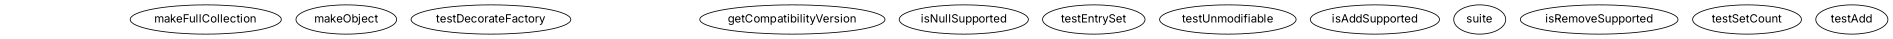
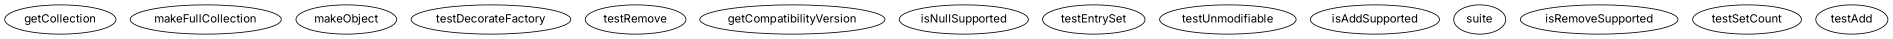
  digraph {
    fontname=Inter
    node [fontname=Inter]
+   getCollection
    makeFullCollection
    makeObject
    testDecorateFactory
+   testRemove
    getCompatibilityVersion
    isNullSupported
    testEntrySet
    testUnmodifiable
    isAddSupported
    suite
    isRemoveSupported
    testSetCount
    testAdd
  }
